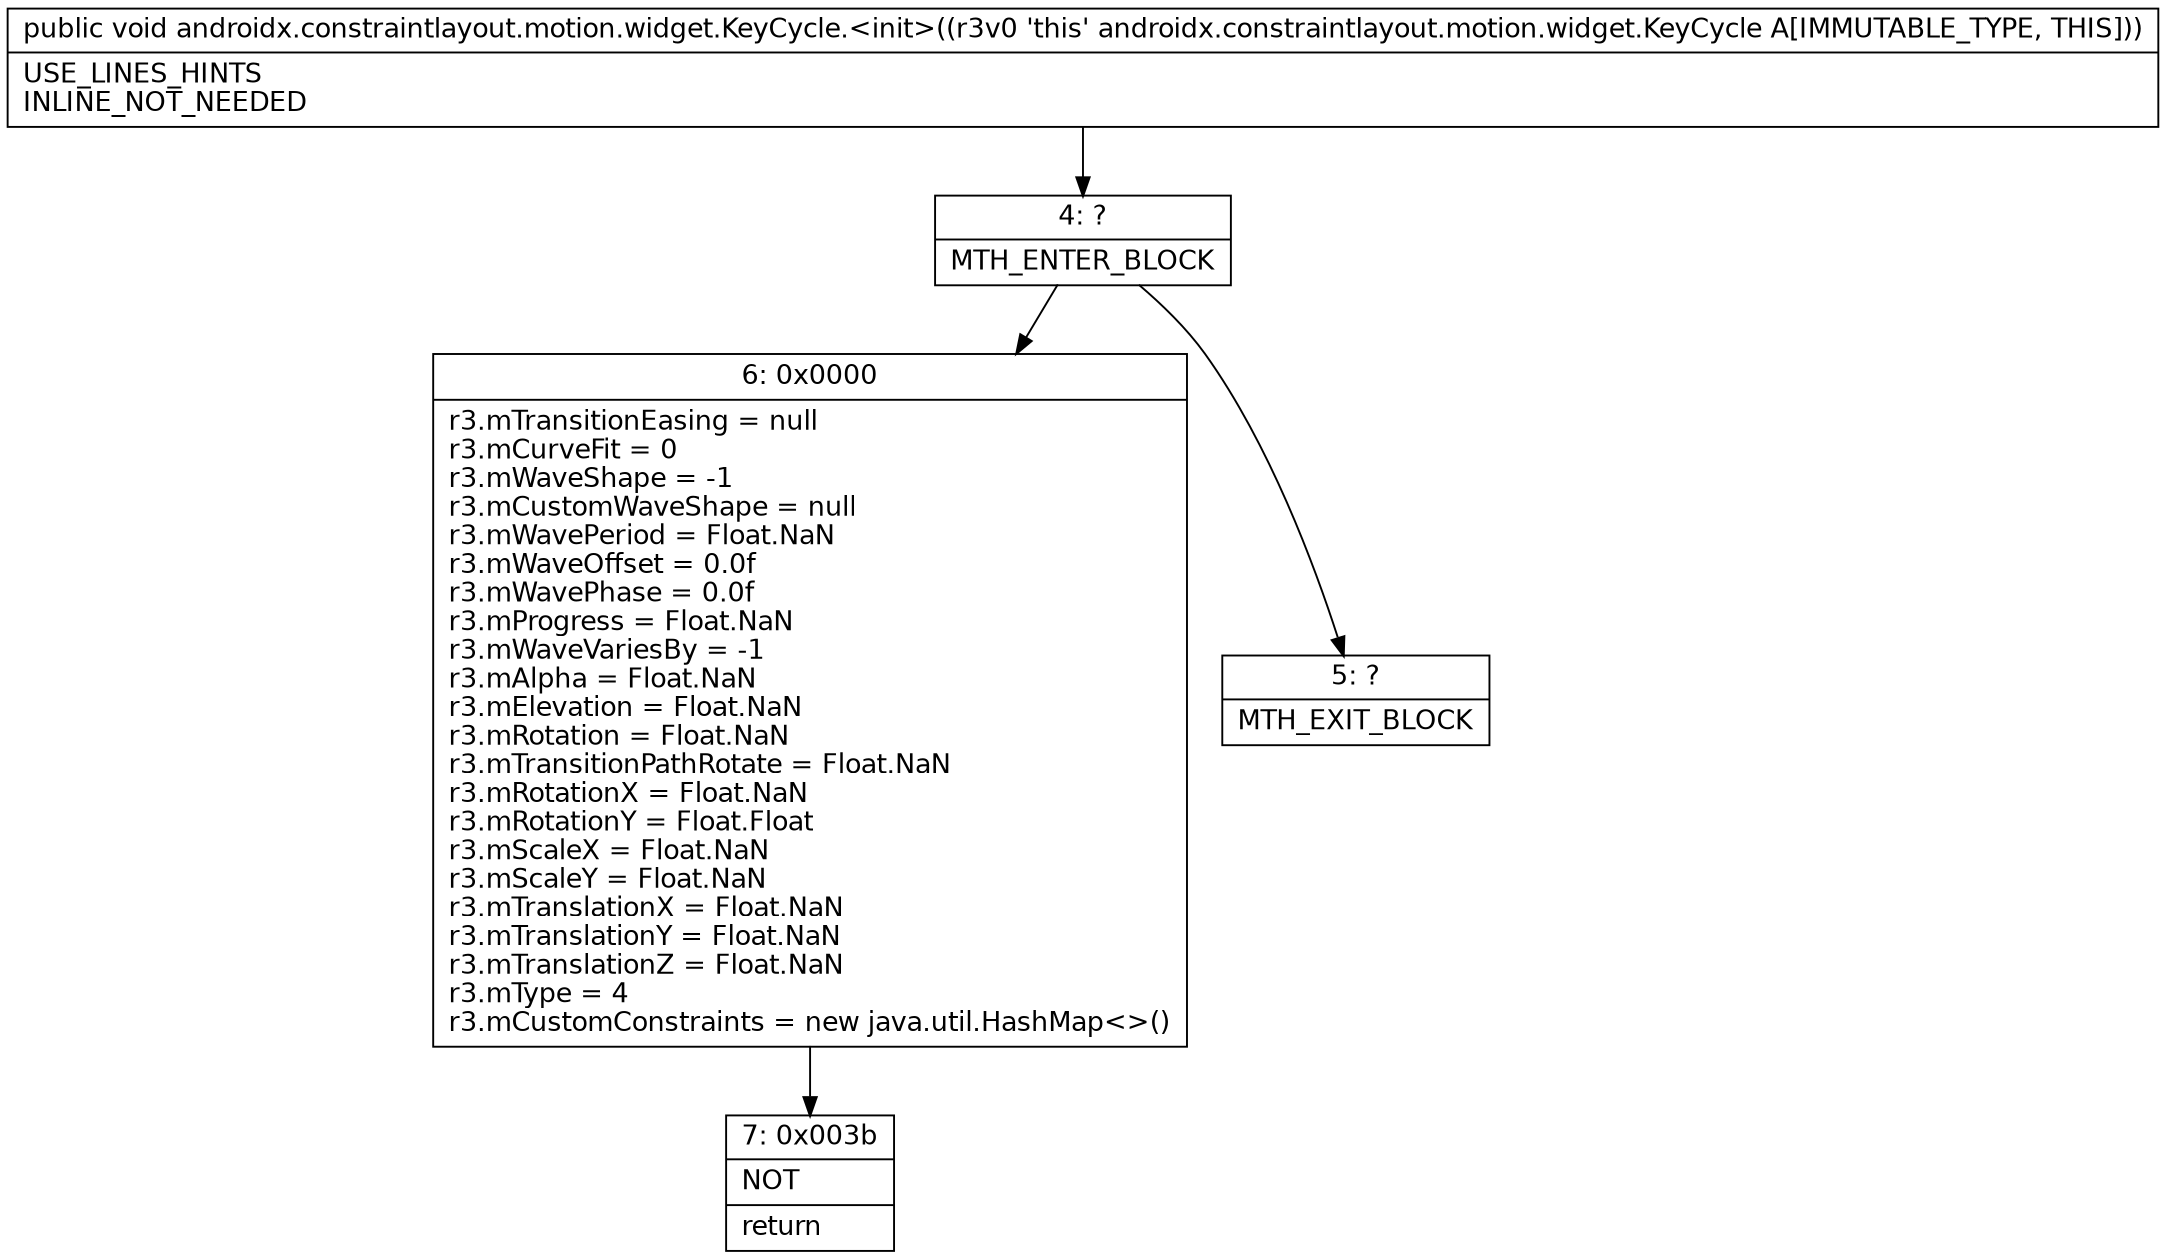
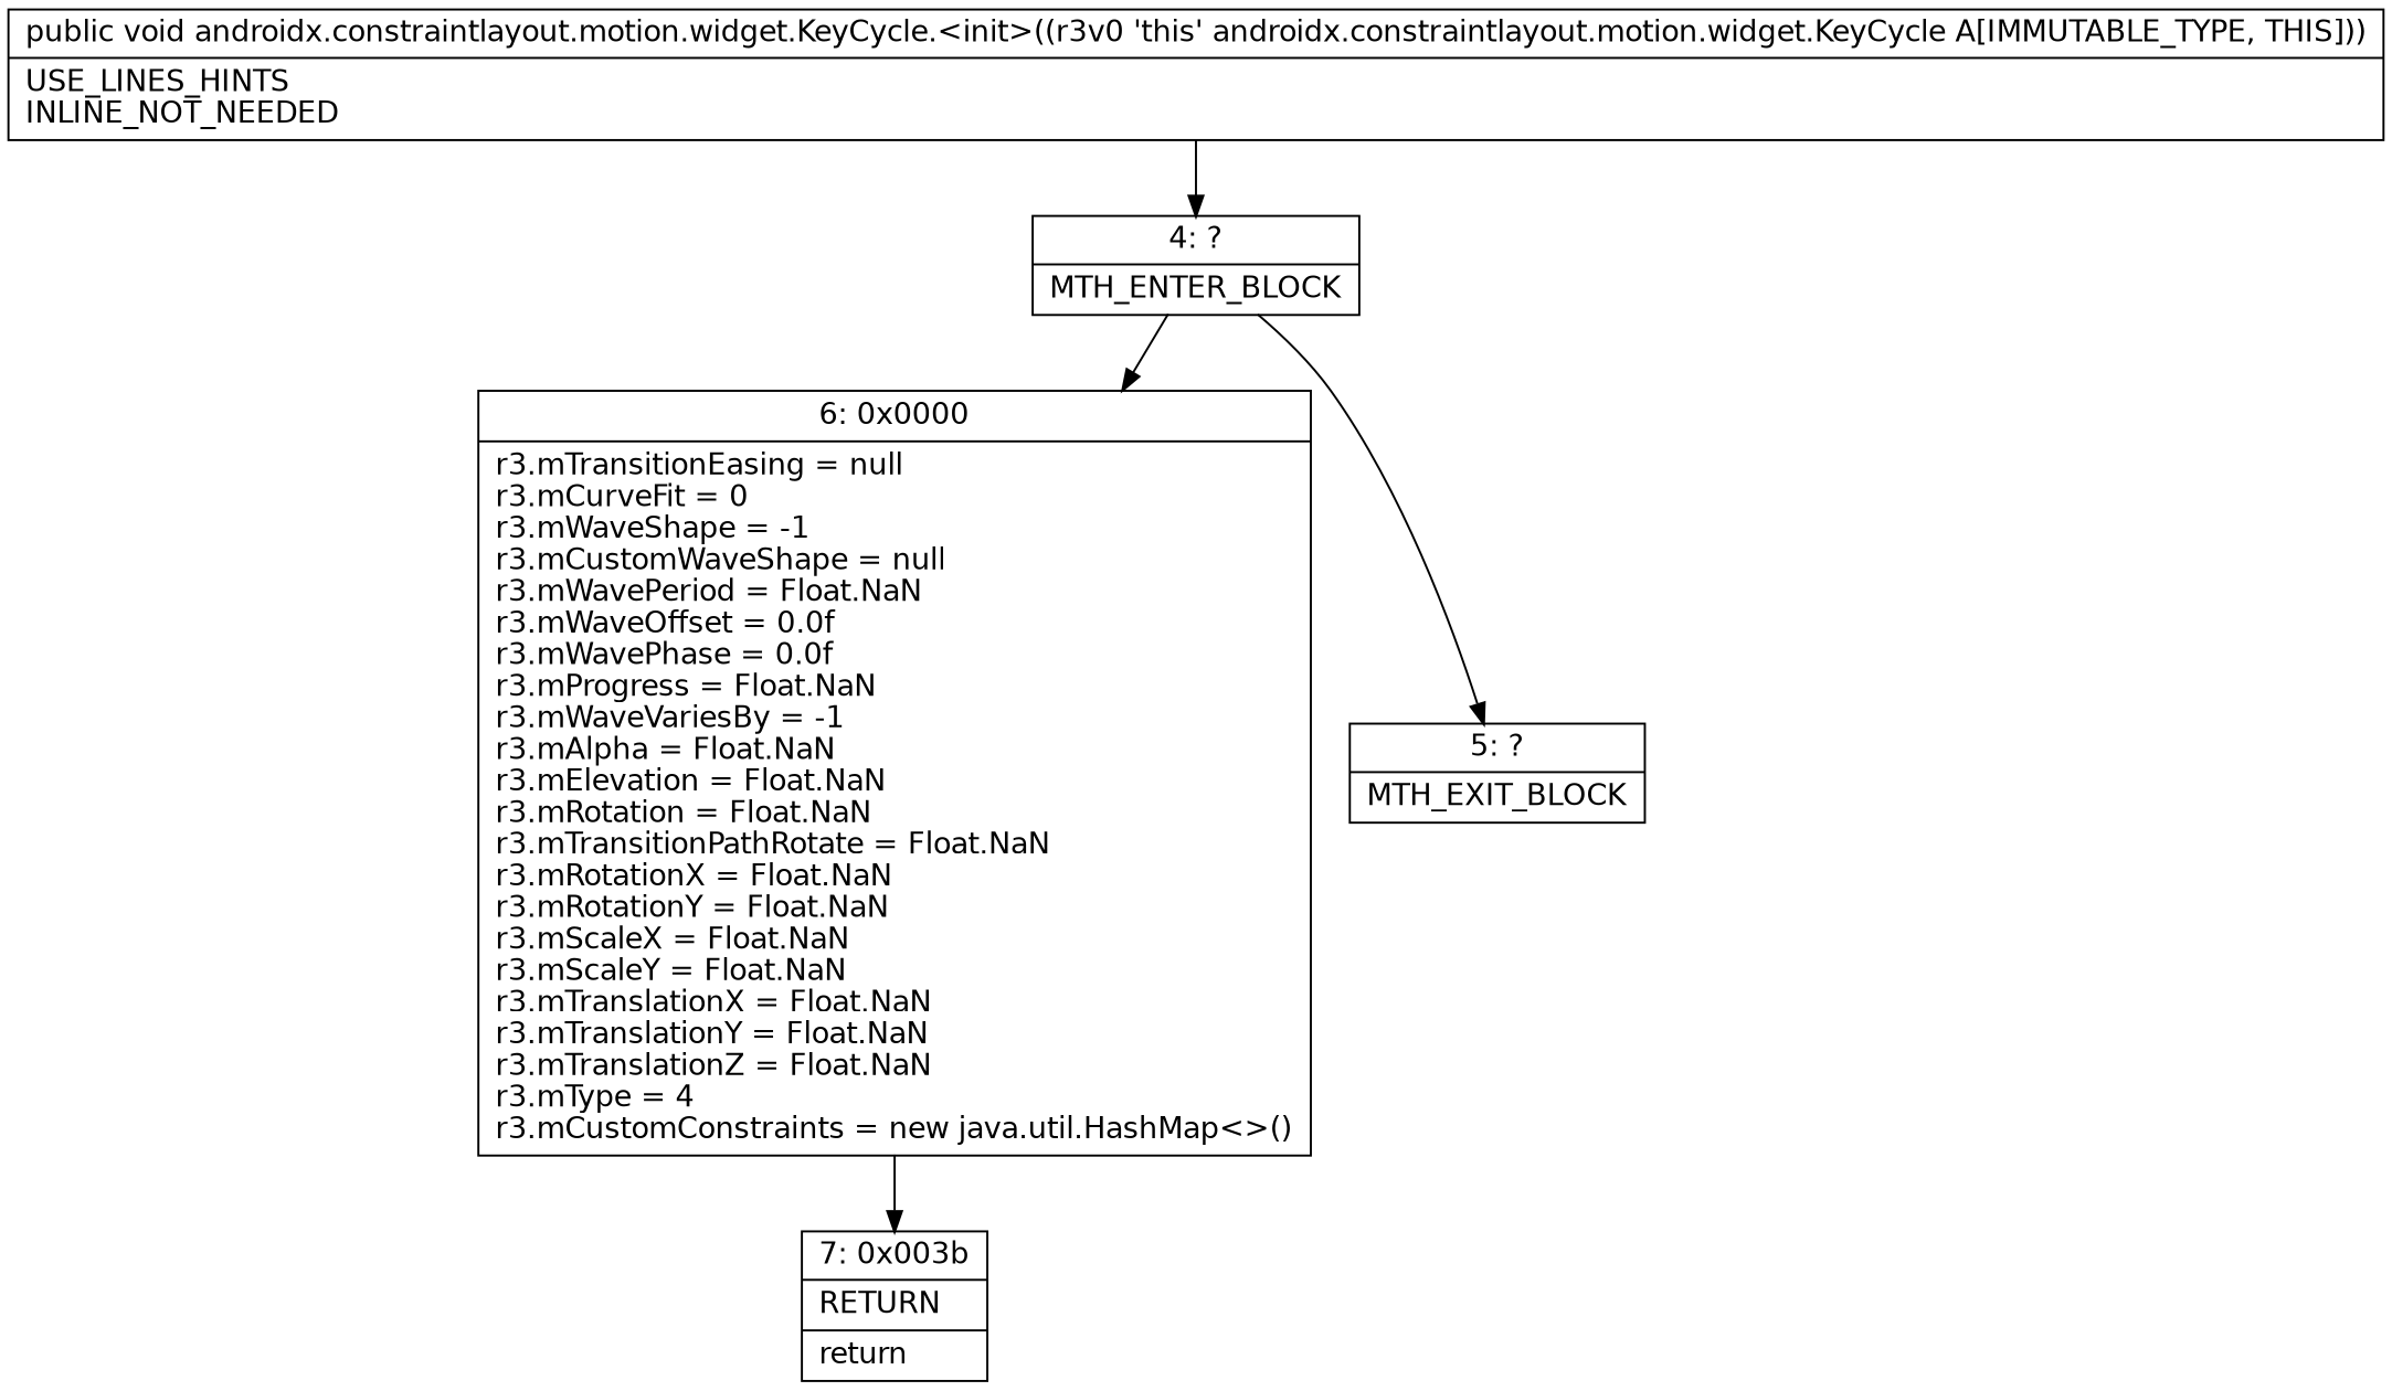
  digraph {
    fontname="DejaVu Sans"
    node [fontname="DejaVu Sans" shape=record]
    edge [fontname="DejaVu Sans"]
    n1 [label="{4\:\ ?|MTH_ENTER_BLOCK\l}"]
-   n2 [label="{6\:\ 0x0000|r3.mTransitionEasing = null\lr3.mCurveFit = 0\lr3.mWaveShape = \-1\lr3.mCustomWaveShape = null\lr3.mWavePeriod = Float.NaN\lr3.mWaveOffset = 0.0f\lr3.mWavePhase = 0.0f\lr3.mProgress = Float.NaN\lr3.mWaveVariesBy = \-1\lr3.mAlpha = Float.NaN\lr3.mElevation = Float.NaN\lr3.mRotation = Float.NaN\lr3.mTransitionPathRotate = Float.NaN\lr3.mRotationX = Float.NaN\lr3.mRotationY = Float.Float\lr3.mScaleX = Float.NaN\lr3.mScaleY = Float.NaN\lr3.mTranslationX = Float.NaN\lr3.mTranslationY = Float.NaN\lr3.mTranslationZ = Float.NaN\lr3.mType = 4\lr3.mCustomConstraints = new java.util.HashMap\<\>()\l}"]
+   n2 [label="{6\:\ 0x0000|r3.mTransitionEasing = null\lr3.mCurveFit = 0\lr3.mWaveShape = \-1\lr3.mCustomWaveShape = null\lr3.mWavePeriod = Float.NaN\lr3.mWaveOffset = 0.0f\lr3.mWavePhase = 0.0f\lr3.mProgress = Float.NaN\lr3.mWaveVariesBy = \-1\lr3.mAlpha = Float.NaN\lr3.mElevation = Float.NaN\lr3.mRotation = Float.NaN\lr3.mTransitionPathRotate = Float.NaN\lr3.mRotationX = Float.NaN\lr3.mRotationY = Float.NaN\lr3.mScaleX = Float.NaN\lr3.mScaleY = Float.NaN\lr3.mTranslationX = Float.NaN\lr3.mTranslationY = Float.NaN\lr3.mTranslationZ = Float.NaN\lr3.mType = 4\lr3.mCustomConstraints = new java.util.HashMap\<\>()\l}"]
    n3 [label="{5\:\ ?|MTH_EXIT_BLOCK\l}"]
-   n4 [label="{7\:\ 0x003b|NOT\l|return\l}"]
+   n4 [label="{7\:\ 0x003b|RETURN\l|return\l}"]
    n5 [label="{public void androidx.constraintlayout.motion.widget.KeyCycle.\<init\>((r3v0 'this' androidx.constraintlayout.motion.widget.KeyCycle A[IMMUTABLE_TYPE, THIS]))  | USE_LINES_HINTS\lINLINE_NOT_NEEDED\l}"]
    n1 -> n2
    n1 -> n3
    n2 -> n4
    n5 -> n1
  }
